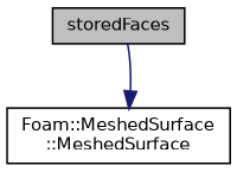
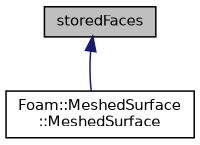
  digraph {
    rankdir=TB
    node [color=black fontname=Helvetica fontsize=10 shape=record]
    n1 [fillcolor=grey75 fontcolor=black height=0.2 label=storedFaces style=filled width=0.4]
    n2 [height=0.2 label="Foam::MeshedSurface\l::MeshedSurface" width=0.4]
-   n2 -> n1 [color=midnightblue dir=back fontname=Helvetica fontsize=10 labelfontname=Helvetica labelfontsize=10 style=solid]
+   n1 -> n2 [color=midnightblue dir=back fontname=Helvetica fontsize=10 labelfontname=Helvetica labelfontsize=10 style=solid]
  }
